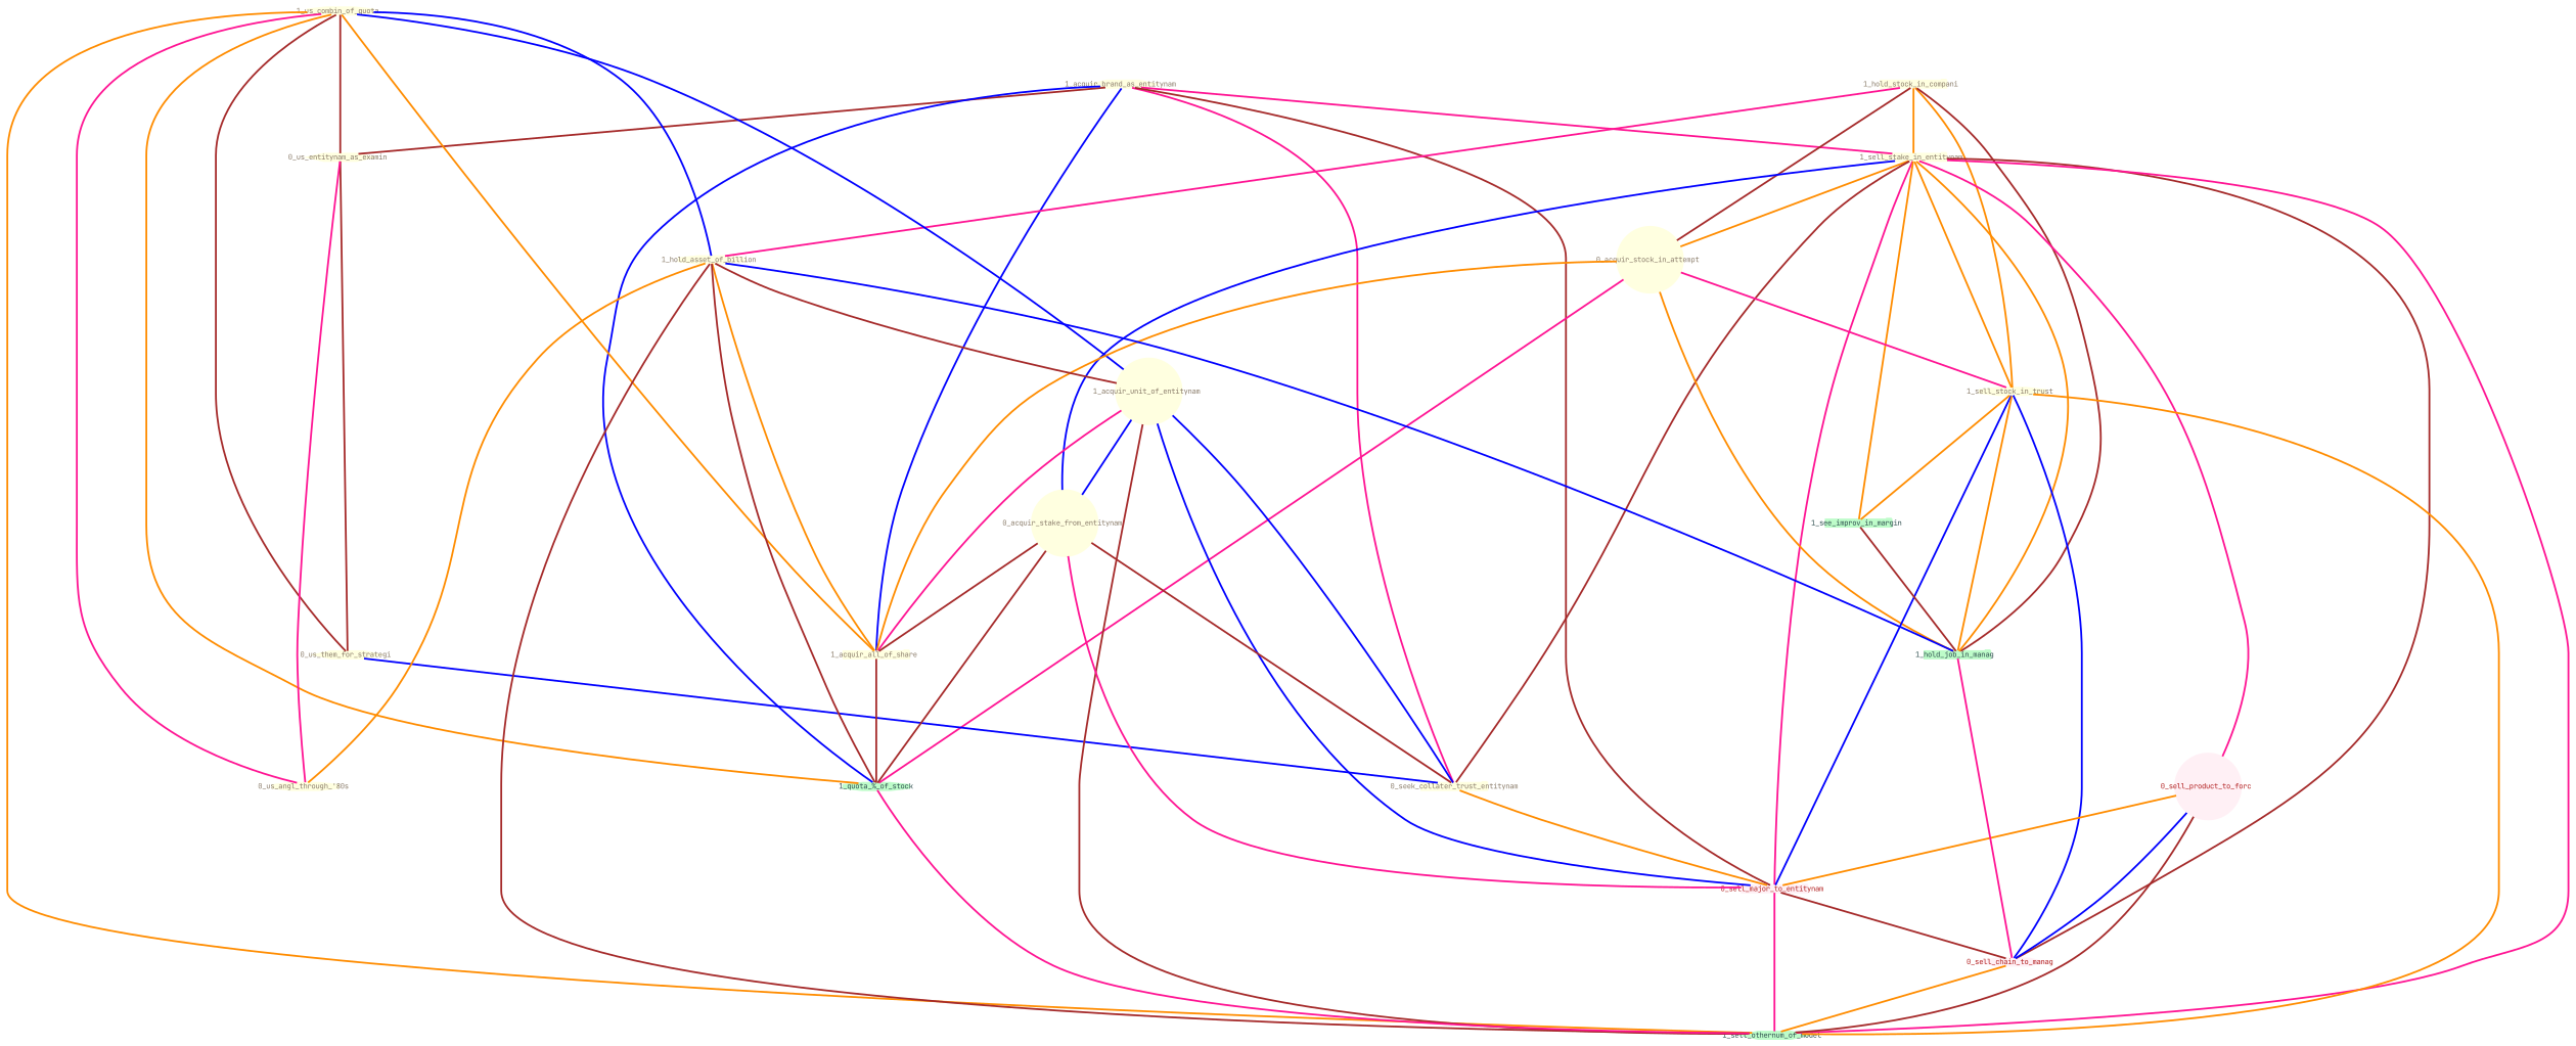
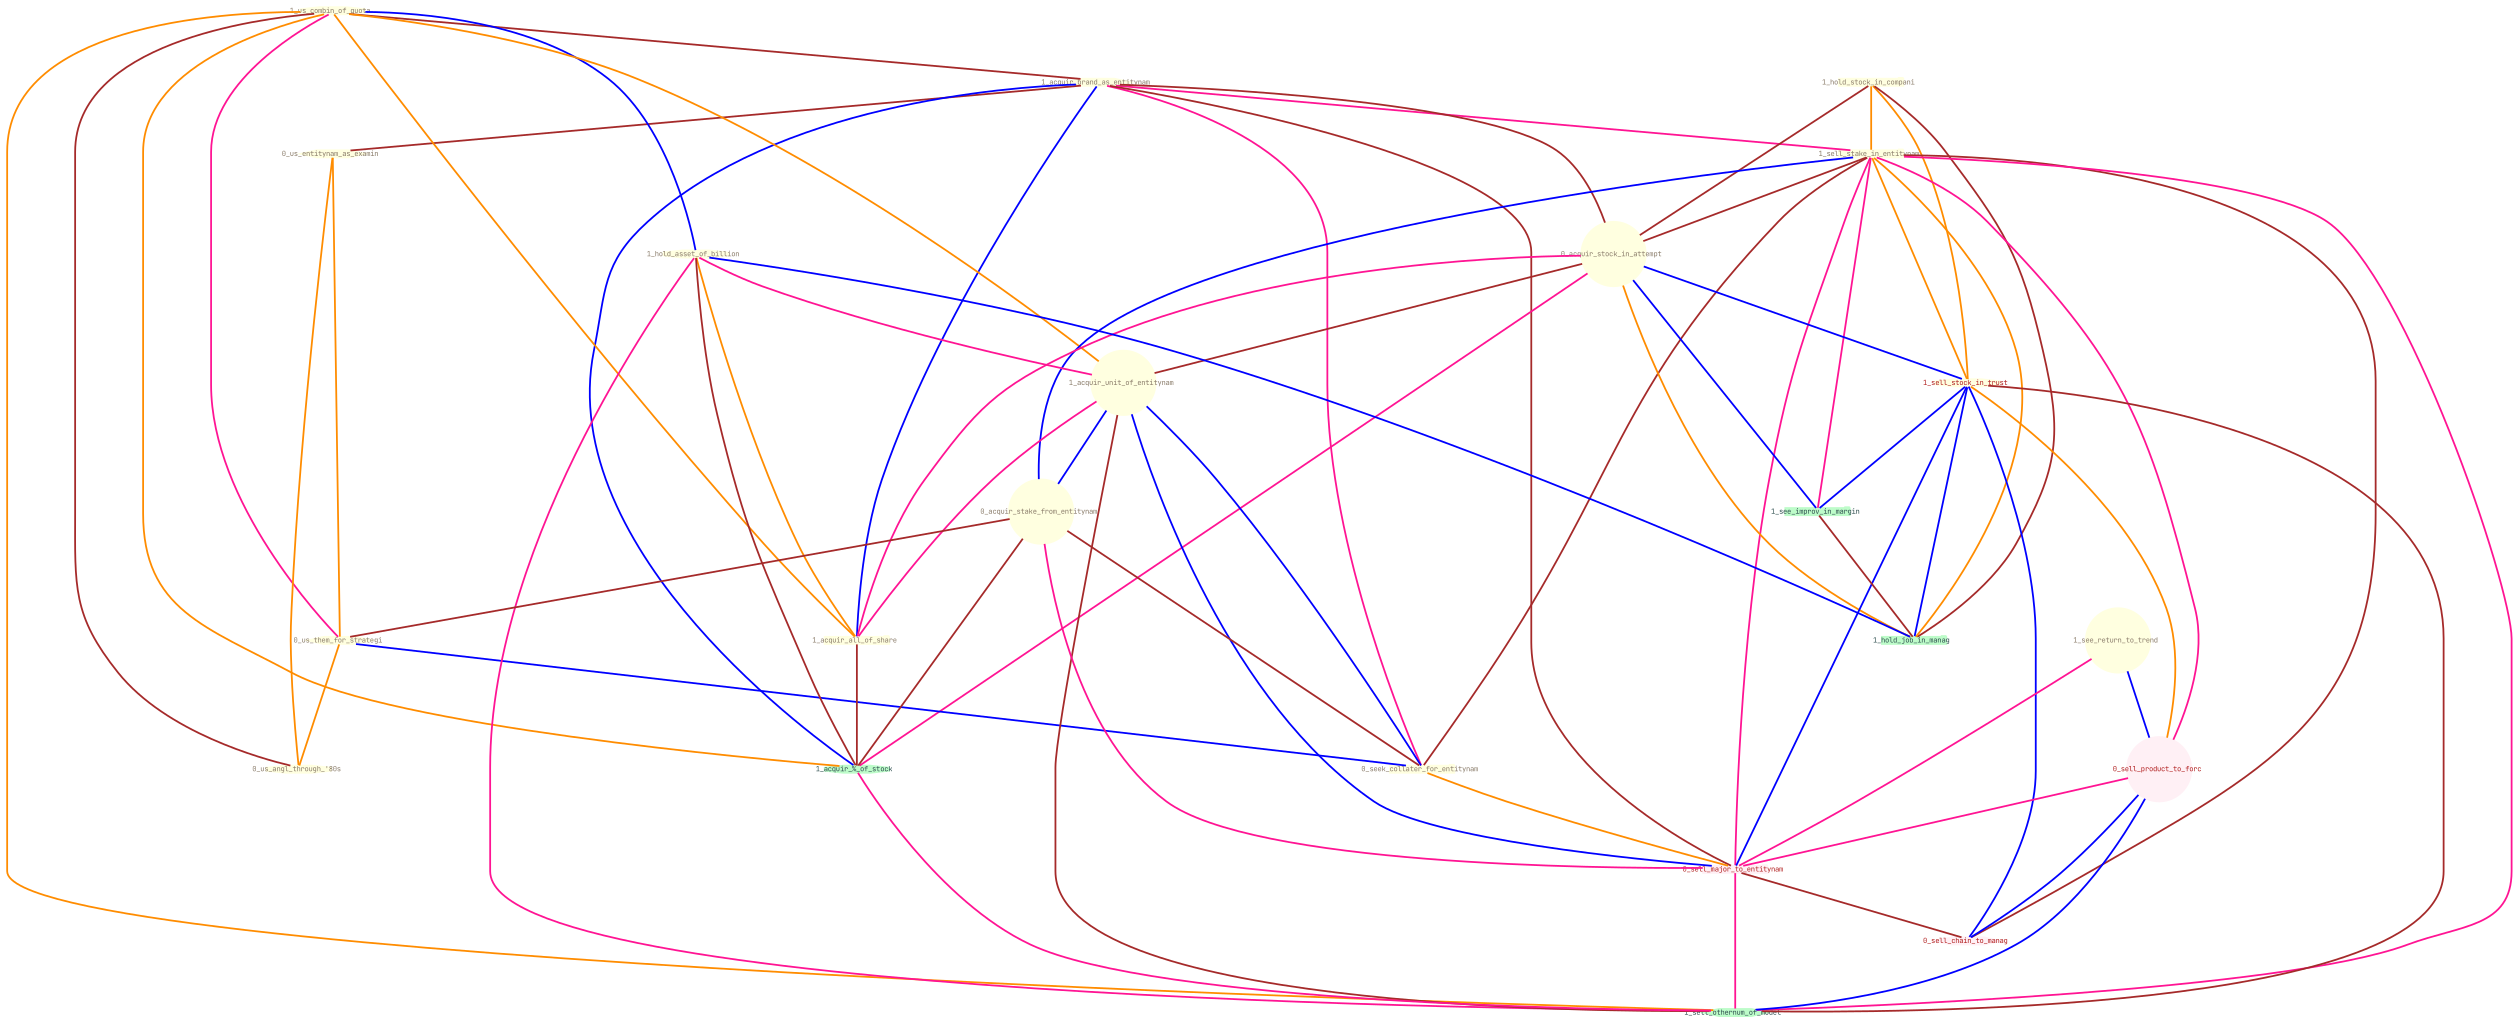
  graph {
    fontname="JetBrains Mono"
    node [color="#ffffe0" fixedsize=true fontcolor="#8b7d6b" fontname="JetBrains Mono" fontsize=4 shape=folder style=filled]
    edge [color=brown fontname="JetBrains Mono" w=1]
    "1_acquir_brand_as_entitynam " [height=.06 shape=hexagon width=.5]
    "1_hold_stock_in_compani " [height=.06 width=.5]
    "1_us_combin_of_quota " [height=.06 shape=octagon width=.5]
    "1_sell_stake_in_entitynam " [height=.06 width=.5]
    "0_acquir_stock_in_attempt " [height=.06 shape=circle width=.5]
    "0_us_entitynam_as_examin " [height=.06 shape=hexagon width=.5]
    "0_us_them_for_strategi " [height=.06 shape=hexagon width=.5]
    "1_hold_asset_of_billion " [height=.06 shape=octagon width=.5]
-   "1_sell_stock_in_trust " [height=.06 shape=octagon width=.5]
+   "1_sell_stock_in_trust " [fontcolor="#b22222" height=.06 shape=octagon width=.5]
    "0_us_angl_through_'80s " [height=.06 shape=octagon width=.5]
    "1_acquir_unit_of_entitynam " [height=.06 shape=circle width=.5]
    "0_acquir_stake_from_entitynam " [height=.06 shape=circle width=.5]
    "1_acquir_all_of_share " [height=.06 width=.5]
-   "0_seek_collater_for_entitynam " [height=.06 width=.5 label="0_seek_collater_trust_entitynam"]
+   "1_see_return_to_trend " [height=.06 shape=circle width=.5]
+   "0_seek_collater_for_entitynam " [height=.06 width=.5]
    "0_sell_product_to_forc " [color="#fff0f5" fontcolor="#b22222" height=.06 shape=circle width=.5]
    "0_sell_major_to_entitynam " [color="#fff0f5" fontcolor="#b22222" height=.06 width=.5]
    "0_sell_chain_to_manag " [color="#fff0f5" fontcolor="#b22222" height=.06 shape=hexagon width=.5]
-   "1_acquir_%_of_stock " [color="#BDFCC9" fontcolor="#2f4f4f" height=.06 shape=octagon width=.5 label="1_quota_%_of_stock"]
+   "1_acquir_%_of_stock " [color="#BDFCC9" fontcolor="#2f4f4f" height=.06 shape=octagon width=.5]
    "1_hold_job_in_manag " [color="#BDFCC9" fontcolor="#2f4f4f" height=.06 width=.5]
    "1_sell_othernum_of_model " [color="#BDFCC9" fontcolor="#2f4f4f" height=.06 shape=hexagon width=.5]
    "1_see_improv_in_margin " [color="#BDFCC9" fontcolor="#2f4f4f" height=.06 width=.5]
    subgraph sub_1 {
      "1_acquir_brand_as_entitynam "
      "1_hold_stock_in_compani "
      "1_us_combin_of_quota "
      "1_sell_stake_in_entitynam "
      "0_acquir_stock_in_attempt "
      "0_us_entitynam_as_examin "
      "0_us_them_for_strategi "
      "1_hold_asset_of_billion "
      "1_sell_stock_in_trust "
      "0_us_angl_through_'80s "
      "1_acquir_unit_of_entitynam "
      "0_acquir_stake_from_entitynam "
      "1_acquir_all_of_share "
+     "1_see_return_to_trend "
      "0_seek_collater_for_entitynam "
    }
    subgraph sub_2 {
      "0_sell_product_to_forc "
      "0_sell_major_to_entitynam "
      "0_sell_chain_to_manag "
    }
    "1_acquir_brand_as_entitynam " -- "1_sell_stake_in_entitynam " [color=deeppink]
+   "1_acquir_brand_as_entitynam " -- "0_acquir_stock_in_attempt "
    "1_acquir_brand_as_entitynam " -- "0_us_entitynam_as_examin "
    "1_acquir_brand_as_entitynam " -- "1_acquir_all_of_share " [color=blue]
    "1_acquir_brand_as_entitynam " -- "0_seek_collater_for_entitynam " [color=deeppink]
    "1_acquir_brand_as_entitynam " -- "0_sell_major_to_entitynam "
    "1_acquir_brand_as_entitynam " -- "1_acquir_%_of_stock " [color=blue]
    "1_hold_stock_in_compani " -- "1_sell_stake_in_entitynam " [color=darkorange]
    "1_hold_stock_in_compani " -- "0_acquir_stock_in_attempt " [w=2]
-   "1_hold_stock_in_compani " -- "1_hold_asset_of_billion " [color=deeppink]
    "1_hold_stock_in_compani " -- "1_sell_stock_in_trust " [color=darkorange w=2]
    "1_hold_stock_in_compani " -- "1_hold_job_in_manag " [w=2]
-   "1_us_combin_of_quota " -- "0_us_entitynam_as_examin "
-   "1_us_combin_of_quota " -- "0_us_them_for_strategi "
+   "1_us_combin_of_quota " -- "1_acquir_brand_as_entitynam "
+   "1_us_combin_of_quota " -- "0_us_them_for_strategi " [color=deeppink]
    "1_us_combin_of_quota " -- "1_hold_asset_of_billion " [color=blue]
-   "1_us_combin_of_quota " -- "0_us_angl_through_'80s " [color=deeppink]
-   "1_us_combin_of_quota " -- "1_acquir_unit_of_entitynam " [color=blue]
+   "1_us_combin_of_quota " -- "0_us_angl_through_'80s "
+   "1_us_combin_of_quota " -- "1_acquir_unit_of_entitynam " [color=darkorange]
    "1_us_combin_of_quota " -- "1_acquir_all_of_share " [color=darkorange]
    "1_us_combin_of_quota " -- "1_acquir_%_of_stock " [color=darkorange]
    "1_us_combin_of_quota " -- "1_sell_othernum_of_model " [color=darkorange]
-   "1_sell_stake_in_entitynam " -- "0_acquir_stock_in_attempt " [color=darkorange]
+   "1_sell_stake_in_entitynam " -- "0_acquir_stock_in_attempt "
    "1_sell_stake_in_entitynam " -- "1_sell_stock_in_trust " [color=darkorange w=2]
    "1_sell_stake_in_entitynam " -- "0_acquir_stake_from_entitynam " [color=blue w=2]
    "1_sell_stake_in_entitynam " -- "0_seek_collater_for_entitynam "
    "1_sell_stake_in_entitynam " -- "0_sell_product_to_forc " [color=deeppink]
    "1_sell_stake_in_entitynam " -- "0_sell_major_to_entitynam " [color=deeppink w=2]
    "1_sell_stake_in_entitynam " -- "0_sell_chain_to_manag "
    "1_sell_stake_in_entitynam " -- "1_hold_job_in_manag " [color=darkorange]
    "1_sell_stake_in_entitynam " -- "1_sell_othernum_of_model " [color=deeppink]
-   "1_sell_stake_in_entitynam " -- "1_see_improv_in_margin " [color=darkorange]
-   "0_acquir_stock_in_attempt " -- "1_sell_stock_in_trust " [color=deeppink w=2]
-   "0_acquir_stock_in_attempt " -- "1_acquir_all_of_share " [color=darkorange]
+   "1_sell_stake_in_entitynam " -- "1_see_improv_in_margin " [color=deeppink]
+   "0_acquir_stock_in_attempt " -- "1_sell_stock_in_trust " [color=blue w=2]
+   "0_acquir_stock_in_attempt " -- "1_acquir_unit_of_entitynam "
+   "0_acquir_stock_in_attempt " -- "1_acquir_all_of_share " [color=deeppink]
    "0_acquir_stock_in_attempt " -- "1_acquir_%_of_stock " [color=deeppink]
    "0_acquir_stock_in_attempt " -- "1_hold_job_in_manag " [color=darkorange]
-   "0_us_entitynam_as_examin " -- "0_us_them_for_strategi "
-   "0_us_entitynam_as_examin " -- "0_us_angl_through_'80s " [color=deeppink]
-   "1_hold_asset_of_billion " -- "0_us_angl_through_'80s " [color=darkorange]
+   "0_acquir_stock_in_attempt " -- "1_see_improv_in_margin " [color=blue]
+   "0_us_entitynam_as_examin " -- "0_us_them_for_strategi " [color=darkorange]
+   "0_us_entitynam_as_examin " -- "0_us_angl_through_'80s " [color=darkorange]
+   "0_us_them_for_strategi " -- "0_us_angl_through_'80s " [color=darkorange]
    "0_us_them_for_strategi " -- "0_seek_collater_for_entitynam " [color=blue]
-   "1_hold_asset_of_billion " -- "1_acquir_unit_of_entitynam "
+   "1_hold_asset_of_billion " -- "1_acquir_unit_of_entitynam " [color=deeppink]
    "1_hold_asset_of_billion " -- "1_acquir_all_of_share " [color=darkorange]
    "1_hold_asset_of_billion " -- "1_acquir_%_of_stock "
    "1_hold_asset_of_billion " -- "1_hold_job_in_manag " [color=blue]
-   "1_hold_asset_of_billion " -- "1_sell_othernum_of_model "
+   "1_hold_asset_of_billion " -- "1_sell_othernum_of_model " [color=deeppink]
+   "1_sell_stock_in_trust " -- "0_sell_product_to_forc " [color=darkorange]
    "1_sell_stock_in_trust " -- "0_sell_major_to_entitynam " [color=blue]
    "1_sell_stock_in_trust " -- "0_sell_chain_to_manag " [color=blue]
-   "1_sell_stock_in_trust " -- "1_hold_job_in_manag " [color=darkorange]
-   "1_sell_stock_in_trust " -- "1_sell_othernum_of_model " [color=darkorange]
-   "1_sell_stock_in_trust " -- "1_see_improv_in_margin " [color=darkorange]
+   "1_sell_stock_in_trust " -- "1_hold_job_in_manag " [color=blue]
+   "1_sell_stock_in_trust " -- "1_sell_othernum_of_model "
+   "1_sell_stock_in_trust " -- "1_see_improv_in_margin " [color=blue]
    "1_acquir_unit_of_entitynam " -- "0_acquir_stake_from_entitynam " [color=blue w=2]
    "1_acquir_unit_of_entitynam " -- "1_acquir_all_of_share " [color=deeppink w=2]
    "1_acquir_unit_of_entitynam " -- "0_seek_collater_for_entitynam " [color=blue]
    "1_acquir_unit_of_entitynam " -- "0_sell_major_to_entitynam " [color=blue]
    "1_acquir_unit_of_entitynam " -- "1_sell_othernum_of_model "
-   "0_acquir_stake_from_entitynam " -- "1_acquir_all_of_share "
+   "0_acquir_stake_from_entitynam " -- "0_us_them_for_strategi "
    "0_acquir_stake_from_entitynam " -- "0_seek_collater_for_entitynam "
    "0_acquir_stake_from_entitynam " -- "0_sell_major_to_entitynam " [color=deeppink]
    "0_acquir_stake_from_entitynam " -- "1_acquir_%_of_stock "
    "1_acquir_all_of_share " -- "1_acquir_%_of_stock " [w=2]
+   "1_see_return_to_trend " -- "0_sell_product_to_forc " [color=blue]
+   "1_see_return_to_trend " -- "0_sell_major_to_entitynam " [color=deeppink]
    "0_seek_collater_for_entitynam " -- "0_sell_major_to_entitynam " [color=darkorange]
-   "0_sell_product_to_forc " -- "0_sell_major_to_entitynam " [color=darkorange w=2]
+   "0_sell_product_to_forc " -- "0_sell_major_to_entitynam " [color=deeppink w=2]
    "0_sell_product_to_forc " -- "0_sell_chain_to_manag " [color=blue w=2]
-   "0_sell_product_to_forc " -- "1_sell_othernum_of_model "
+   "0_sell_product_to_forc " -- "1_sell_othernum_of_model " [color=blue]
    "0_sell_major_to_entitynam " -- "0_sell_chain_to_manag " [w=2]
    "0_sell_major_to_entitynam " -- "1_sell_othernum_of_model " [color=deeppink]
-   "0_sell_chain_to_manag " -- "1_sell_othernum_of_model " [color=darkorange]
    "1_acquir_%_of_stock " -- "1_sell_othernum_of_model " [color=deeppink]
-   "1_hold_job_in_manag " -- "0_sell_chain_to_manag " [color=deeppink]
    "1_see_improv_in_margin " -- "1_hold_job_in_manag "
  }
